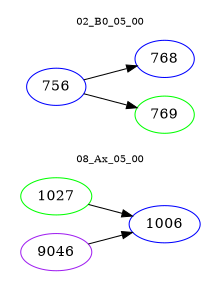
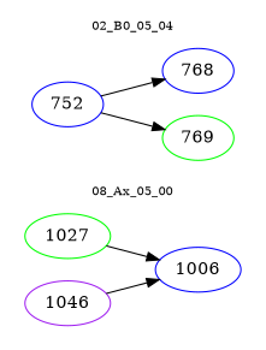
  digraph {
    rankdir=LR
    node [color=blue]
    edge [color=black]
    n1 [color=green label=1027]
    n2 [label=1006]
-   n3 [color=purple label=9046]
+   n3 [color=purple label=1046]
    n4 [color=green label=769]
-   n5 [label=756]
+   n5 [label=752]
    n6 [label=768]
    subgraph cluster_1 {
      color=white
      fontsize=10
      label="08_Ax_05_00"
      n1
      n2
      n3
    }
    subgraph cluster_2 {
      color=white
      fontsize=10
-     label="02_B0_05_00"
+     label="02_B0_05_04"
      n4
      n5
      n6
    }
    n1 -> n2
    n3 -> n2
    n5 -> n4
    n5 -> n6
  }
